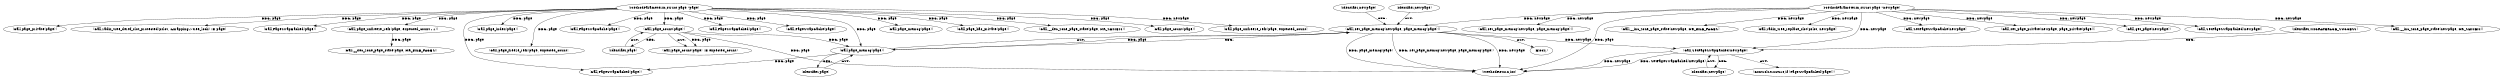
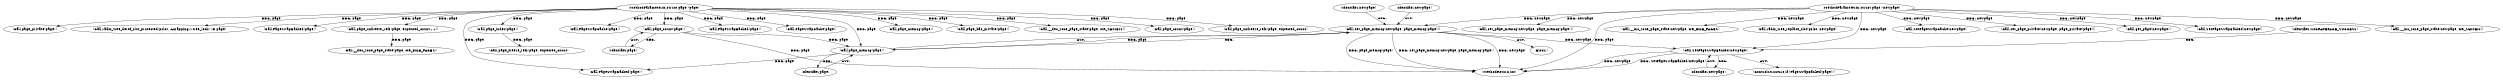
  digraph {
    n1 [label="(Call,SetPageSwapBacked(newpage))"]
    n2 [label="(Identifier,newpage)"]
    n3 [label="(ControlStructure,if (PageSwapBacked(page)))"]
    n4 [label="(MethodReturn,int)"]
    n5 [label="(Call,set_page_memcg(newpage, page_memcg(page)))"]
    n6 [label="(Call,page_memcg(page))"]
    n7 [label="(Block,)"]
    n8 [label="(Identifier,page)"]
    n9 [label="(Call,PageSwapBacked(page))"]
    n10 [label="(MethodParameterIn,struct page *newpage)"]
    n11 [label="(Call,SetPageSwapCache(newpage))"]
    n12 [label="(Call,set_page_private(newpage, page_private(page)))"]
    n13 [label="(Call,get_page(newpage))"]
    n14 [label="(Call,SetPageSwapBacked(newpage))"]
    n15 [label="(Call,__inc_zone_page_state(newpage, NR_SHMEM))"]
    n16 [label="(Call,set_page_memcg(newpage, page_memcg(page)))"]
    n17 [label="(Call,__inc_zone_page_state(newpage, NR_FILE_PAGES))"]
    n18 [label="(Call,radix_tree_replace_slot(pslot, newpage))"]
    n19 [label="(Call,page_count(page))"]
    n20 [label="(Identifier,page)"]
-   n21 [label="(Call,page_count(page) != expected_count)"]
    n22 [label="(MethodParameterIn,struct page *page)"]
    n23 [label="(Call,page_freeze_refs(page, expected_count))"]
    n24 [label="(Call,PageSwapCache(page))"]
    n25 [label="(Call,page_index(page))"]
    n26 [label="(Call,PageSwapBacked(page))"]
    n27 [label="(Call,PageSwapCache(page))"]
    n28 [label="(Call,page_unfreeze_refs(page, expected_count - 1))"]
    n29 [label="(Call,page_memcg(page))"]
    n30 [label="(Call,page_has_private(page))"]
    n31 [label="(Call,__dec_zone_page_state(page, NR_SHMEM))"]
    n32 [label="(Call,page_count(page))"]
    n33 [label="(Call,page_unfreeze_refs(page, expected_count))"]
    n34 [label="(Call,page_private(page))"]
    n35 [label="(Call,radix_tree_deref_slot_protected(pslot, &mapping->tree_lock) != page)"]
    n36 [label="(Call,PageSwapBacked(page))"]
    n37 [label="(Call,__dec_zone_page_state(page, NR_FILE_PAGES))"]
    n38 [label="(Identifier,MIGRATEPAGE_SUCCESS)"]
    n39 [label="(Identifier,newpage)"]
    n40 [label="(Identifier,newpage)"]
    n1 -> n2 [label="CFG: "]
    n1 -> n3 [label="AST: "]
    n1 -> n4 [label="DDG: SetPageSwapBacked(newpage)"]
    n1 -> n4 [label="DDG: newpage"]
    n2 -> n1 [label="AST: "]
    n5 -> n1 [label="DDG: newpage"]
    n5 -> n4 [label="DDG: set_page_memcg(newpage, page_memcg(page))"]
    n5 -> n4 [label="DDG: newpage"]
    n5 -> n4 [label="DDG: page_memcg(page)"]
    n5 -> n6 [label="CFG: "]
    n5 -> n7 [label="AST: "]
    n6 -> n5 [label="AST: "]
    n6 -> n5 [label="DDG: page"]
    n6 -> n8 [label="CFG: "]
    n6 -> n9 [label="DDG: page"]
    n8 -> n6 [label="AST: "]
    n10 -> n1 [label="DDG: newpage"]
    n10 -> n4 [label="DDG: page"]
    n10 -> n5 [label="DDG: newpage"]
    n10 -> n11 [label="DDG: newpage"]
    n10 -> n12 [label="DDG: newpage"]
    n10 -> n13 [label="DDG: newpage"]
    n10 -> n14 [label="DDG: newpage"]
    n10 -> n15 [label="DDG: newpage"]
    n10 -> n16 [label="DDG: newpage"]
    n10 -> n17 [label="DDG: newpage"]
    n10 -> n18 [label="DDG: newpage"]
    n19 -> n4 [label="DDG: page"]
    n19 -> n6 [label="DDG: page"]
    n19 -> n20 [label="CFG: "]
-   n19 -> n21 [label="AST: "]
-   n19 -> n21 [label="DDG: page"]
    n20 -> n19 [label="AST: "]
    n22 -> n6 [label="DDG: page"]
    n22 -> n9 [label="DDG: page"]
    n22 -> n19 [label="DDG: page"]
-   n22 -> n23 [label="DDG: page"]
+   n25 -> n23 [label="DDG: page"]
    n22 -> n24 [label="DDG: page"]
    n22 -> n25 [label="DDG: page"]
    n22 -> n26 [label="DDG: page"]
    n22 -> n27 [label="DDG: page"]
    n22 -> n28 [label="DDG: page"]
    n22 -> n29 [label="DDG: page"]
    n22 -> n30 [label="DDG: page"]
    n22 -> n31 [label="DDG: page"]
    n22 -> n32 [label="DDG: page"]
-   n22 -> n33 [label="DDG: newpage"]
+   n22 -> n33 [label="DDG: page"]
    n22 -> n34 [label="DDG: page"]
    n22 -> n35 [label="DDG: page"]
    n22 -> n36 [label="DDG: page"]
    n28 -> n37 [label="DDG: page"]
    n38 -> n1 [label="CFG: "]
    n39 -> n5 [label="CFG: "]
    n40 -> n5 [label="AST: "]
  }
